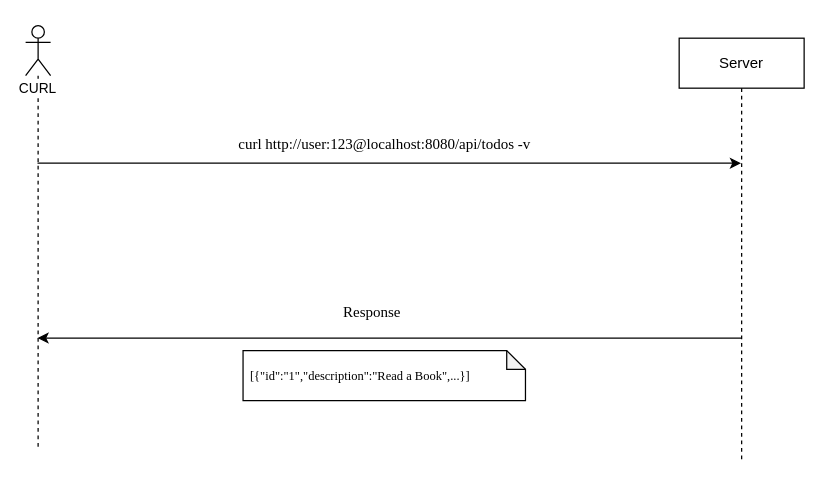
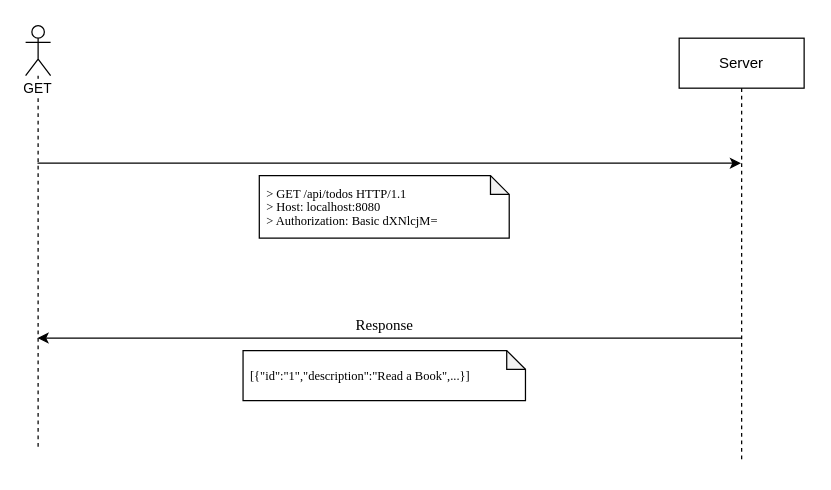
  <mxCell id="0" />
  <mxCell id="1" parent="0" />
  <mxCell id="2" style="edgeStyle=orthogonalEdgeStyle;rounded=0;orthogonalLoop=1;jettySize=auto;html=1;" edge="1" parent="1" source="3" target="5"><mxGeometry relative="1" as="geometry"><Array as="points"><mxPoint x="443" y="130" /><mxPoint x="443" y="130" /></Array></mxGeometry></mxCell>
- <mxCell id="3" value="&lt;font style=&quot;font-size: 11px&quot;&gt;CURL&lt;/font&gt;" style="shape=umlLifeline;participant=umlActor;perimeter=lifelinePerimeter;whiteSpace=wrap;html=1;container=1;collapsible=0;recursiveResize=0;verticalAlign=top;spacingTop=36;labelBackgroundColor=#ffffff;outlineConnect=0;" vertex="1" parent="1"><mxGeometry x="20" y="20" width="20" height="340" as="geometry" /></mxCell>
+ <mxCell id="3" value="&lt;font style=&quot;font-size: 11px&quot;&gt;GET&lt;/font&gt;" style="shape=umlLifeline;participant=umlActor;perimeter=lifelinePerimeter;whiteSpace=wrap;html=1;container=1;collapsible=0;recursiveResize=0;verticalAlign=top;spacingTop=36;labelBackgroundColor=#ffffff;outlineConnect=0;" vertex="1" parent="1"><mxGeometry x="20" y="20" width="20" height="340" as="geometry" /></mxCell>
  <mxCell id="4" style="edgeStyle=orthogonalEdgeStyle;rounded=0;orthogonalLoop=1;jettySize=auto;html=1;fontFamily=Courier New;" edge="1" parent="1" source="5" target="3"><mxGeometry relative="1" as="geometry"><Array as="points"><mxPoint x="183" y="270" /><mxPoint x="183" y="270" /></Array></mxGeometry></mxCell>
  <mxCell id="5" value="Server" style="shape=umlLifeline;perimeter=lifelinePerimeter;whiteSpace=wrap;html=1;container=1;collapsible=0;recursiveResize=0;outlineConnect=0;" vertex="1" parent="1"><mxGeometry x="543" y="30" width="100" height="340" as="geometry" /></mxCell>
- <mxCell id="6" value="curl http://user:123@localhost:8080/api/todos -v" style="text;html=1;align=center;verticalAlign=middle;resizable=0;points=[];autosize=1;fontFamily=Verdana;" vertex="1" parent="1"><mxGeometry x="147" y="105" width="320" height="20" as="geometry" /></mxCell>
+ <mxCell id="7" value="&lt;p class=&quot;p1&quot; style=&quot;margin: 0px ; font-stretch: normal ; font-size: 10px ; line-height: normal ; font-family: &amp;quot;monaco&amp;quot;&quot;&gt;&lt;span class=&quot;s1&quot;&gt;&amp;gt; GET /api/todos HTTP/1.1&lt;/span&gt;&lt;/p&gt;&lt;p class=&quot;p1&quot; style=&quot;margin: 0px ; font-stretch: normal ; font-size: 10px ; line-height: normal ; font-family: &amp;quot;monaco&amp;quot;&quot;&gt;&lt;span class=&quot;s1&quot;&gt;&amp;gt; Host: localhost:8080&lt;/span&gt;&lt;/p&gt;&lt;p class=&quot;p1&quot; style=&quot;margin: 0px ; font-stretch: normal ; font-size: 10px ; line-height: normal ; font-family: &amp;quot;monaco&amp;quot;&quot;&gt;&lt;span class=&quot;s1&quot;&gt;&amp;gt; Authorization: Basic dXNlcjM=&lt;/span&gt;&lt;/p&gt;" style="shape=note;whiteSpace=wrap;html=1;backgroundOutline=1;darkOpacity=0.05;size=15;align=left;spacingLeft=4;" vertex="1" parent="1"><mxGeometry x="207" y="140" width="200" height="50" as="geometry" /></mxCell>
  <mxCell id="8" value="&lt;p class=&quot;p1&quot; style=&quot;margin: 0px ; font-stretch: normal ; font-size: 10px ; line-height: normal ; font-family: &amp;#34;monaco&amp;#34;&quot;&gt;&lt;span class=&quot;s1&quot;&gt;&lt;/span&gt;&lt;/p&gt;&lt;p class=&quot;p1&quot; style=&quot;margin: 0px ; font-stretch: normal ; font-size: 10px ; line-height: normal ; font-family: &amp;#34;monaco&amp;#34;&quot;&gt;&lt;span style=&quot;font-family: &amp;#34;monaco&amp;#34;&quot;&gt;[{&quot;id&quot;:&quot;1&quot;,&quot;description&quot;:&quot;Read a Book&quot;,...&lt;/span&gt;&lt;span&gt;}]&lt;/span&gt;&lt;/p&gt;" style="shape=note;whiteSpace=wrap;html=1;backgroundOutline=1;darkOpacity=0.05;size=15;align=left;spacingLeft=4;" vertex="1" parent="1"><mxGeometry x="194" y="280" width="226" height="40" as="geometry" /></mxCell>
- <mxCell id="9" value="Response" style="text;html=1;align=center;verticalAlign=middle;resizable=0;points=[];autosize=1;fontFamily=Verdana;" vertex="1" parent="1"><mxGeometry x="262" y="240" width="70" height="20" as="geometry" /></mxCell>
+ <mxCell id="9" value="Response" style="text;html=1;align=center;verticalAlign=middle;resizable=0;points=[];autosize=1;fontFamily=Verdana;" vertex="1" parent="1"><mxGeometry x="272" y="250" width="70" height="20" as="geometry" /></mxCell>
